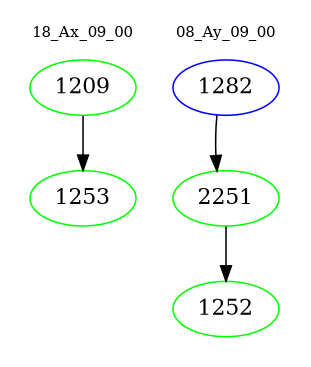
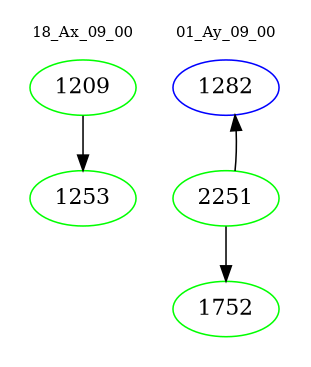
  digraph {
    node [color=green]
    edge [color=black]
    n1 [label=1209]
    n2 [label=1253]
    n3 [color=blue label=1282]
    n4 [label=2251]
-   n5 [label=1252]
+   n5 [label=1752]
    subgraph cluster_1 {
      color=white
      fontsize=10
      label="18_Ax_09_00"
      n1
      n2
    }
    subgraph cluster_2 {
      color=white
      fontsize=10
-     label="08_Ay_09_00"
+     label="01_Ay_09_00"
      n3
      n4
      n5
    }
    n1 -> n2
-   n3 -> n4
+   n4 -> n3
    n4 -> n5
  }
